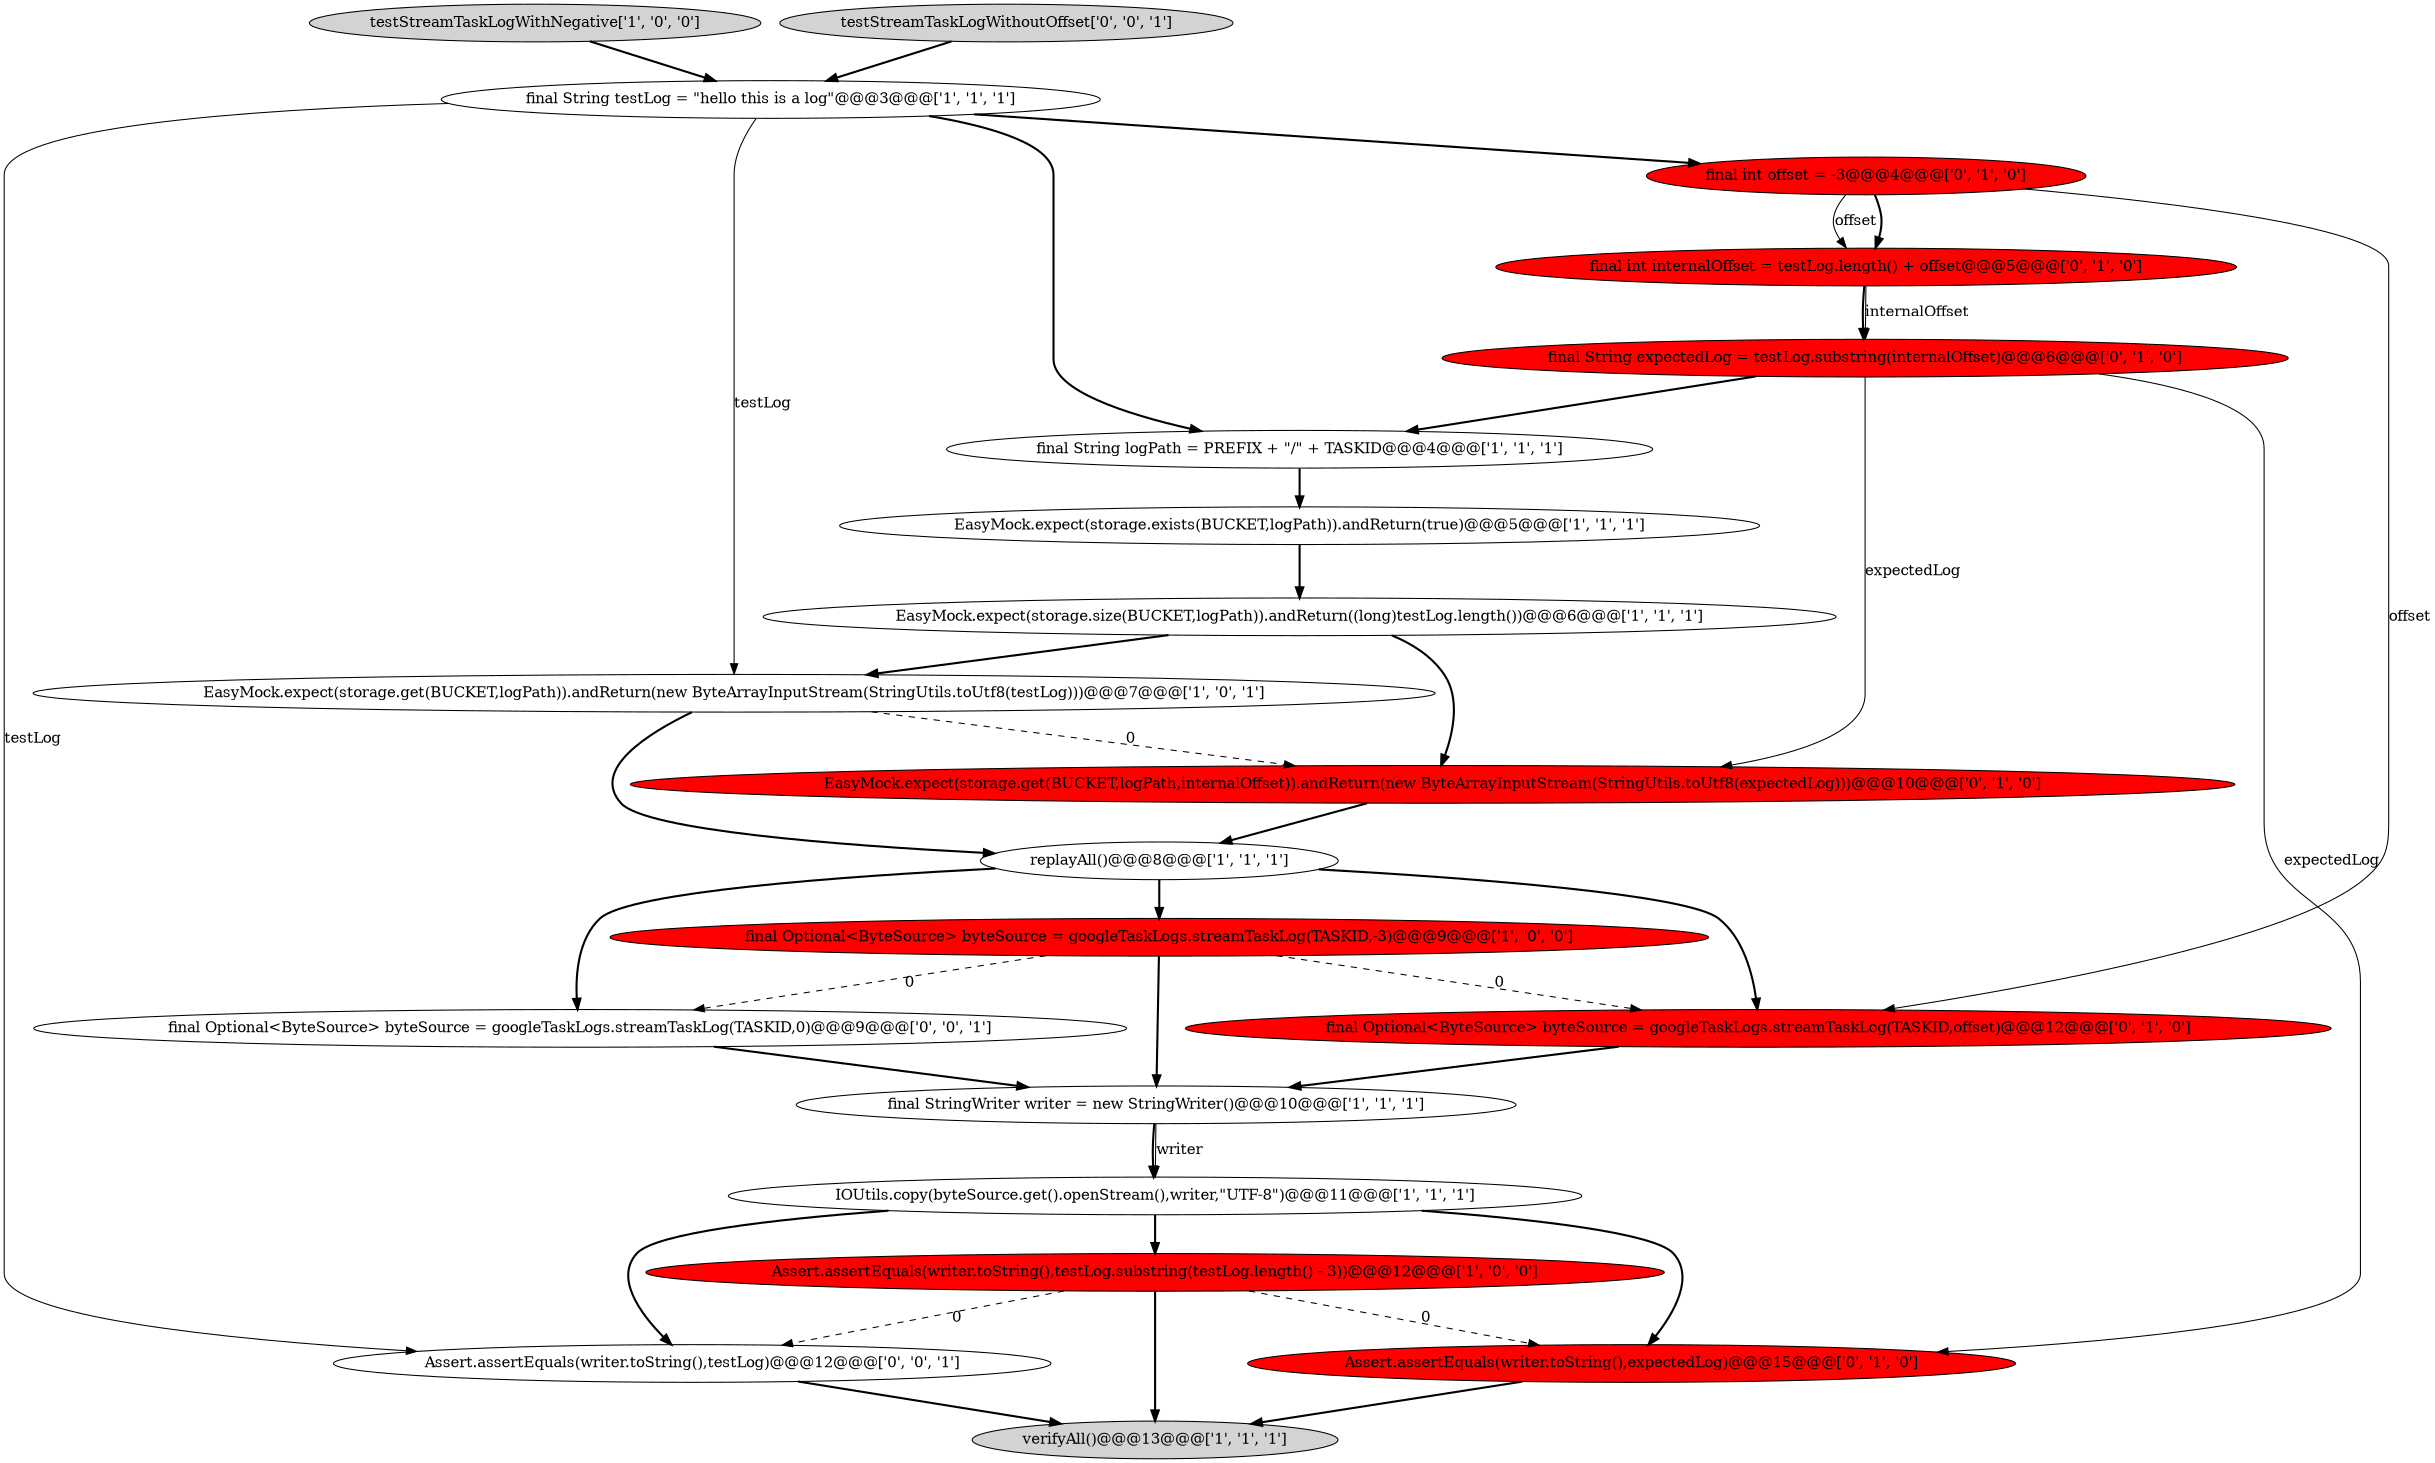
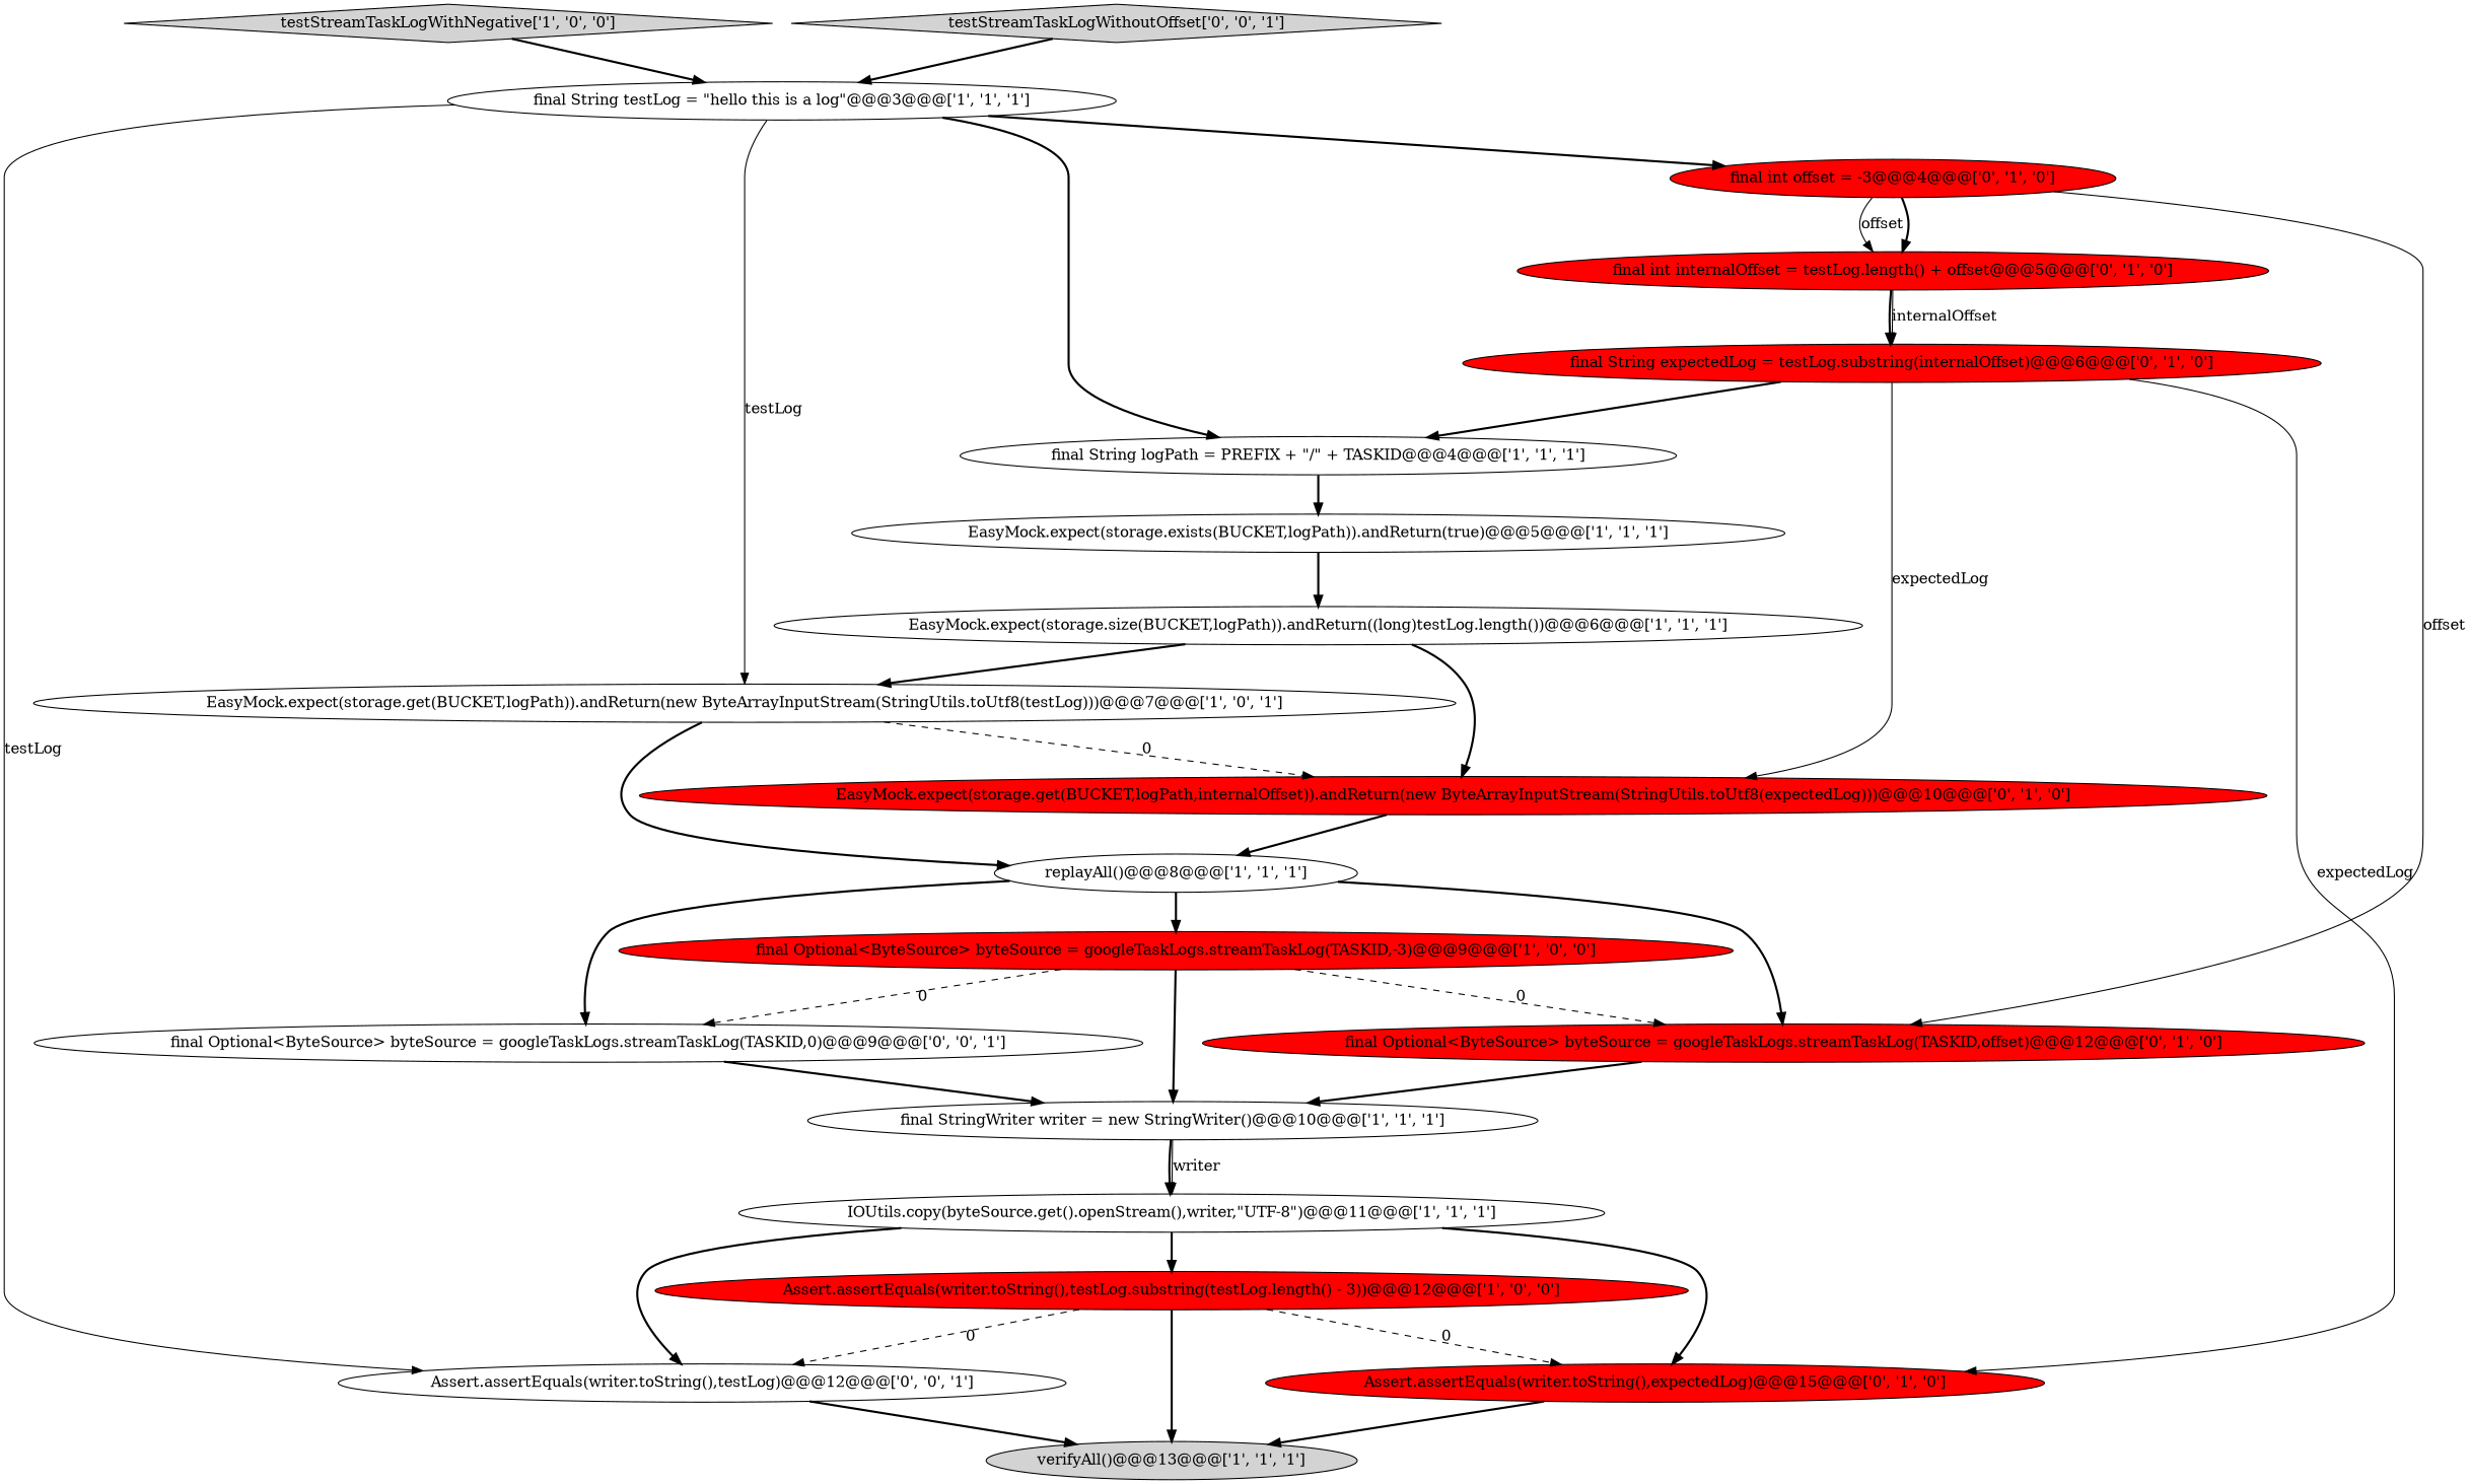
  digraph {
    node [fillcolor=white shape=ellipse style=filled]
    edge [style=bold]
    n1 [fillcolor=red label="EasyMock.expect(storage.get(BUCKET,logPath,internalOffset)).andReturn(new ByteArrayInputStream(StringUtils.toUtf8(expectedLog)))@@@10@@@['0', '1', '0']"]
    n2 [label="replayAll()@@@8@@@['1', '1', '1']"]
    n3 [label="final Optional<ByteSource> byteSource = googleTaskLogs.streamTaskLog(TASKID,0)@@@9@@@['0', '0', '1']"]
    n4 [fillcolor=red label="final Optional<ByteSource> byteSource = googleTaskLogs.streamTaskLog(TASKID,offset)@@@12@@@['0', '1', '0']"]
    n5 [fillcolor=red label="final Optional<ByteSource> byteSource = googleTaskLogs.streamTaskLog(TASKID,-3)@@@9@@@['1', '0', '0']"]
    n6 [label="Assert.assertEquals(writer.toString(),testLog)@@@12@@@['0', '0', '1']"]
    n7 [fillcolor=lightgray label="verifyAll()@@@13@@@['1', '1', '1']"]
    n8 [label="final StringWriter writer = new StringWriter()@@@10@@@['1', '1', '1']"]
    n9 [label="IOUtils.copy(byteSource.get().openStream(),writer,\"UTF-8\")@@@11@@@['1', '1', '1']"]
    n10 [fillcolor=red label="final int offset = -3@@@4@@@['0', '1', '0']"]
    n11 [fillcolor=red label="final int internalOffset = testLog.length() + offset@@@5@@@['0', '1', '0']"]
    n12 [fillcolor=red label="final String expectedLog = testLog.substring(internalOffset)@@@6@@@['0', '1', '0']"]
    n13 [fillcolor=red label="Assert.assertEquals(writer.toString(),expectedLog)@@@15@@@['0', '1', '0']"]
    n14 [label="EasyMock.expect(storage.get(BUCKET,logPath)).andReturn(new ByteArrayInputStream(StringUtils.toUtf8(testLog)))@@@7@@@['1', '0', '1']"]
    n15 [fillcolor=red label="Assert.assertEquals(writer.toString(),testLog.substring(testLog.length() - 3))@@@12@@@['1', '0', '0']"]
    n16 [label="final String testLog = \"hello this is a log\"@@@3@@@['1', '1', '1']"]
    n17 [label="final String logPath = PREFIX + \"/\" + TASKID@@@4@@@['1', '1', '1']"]
    n18 [label="EasyMock.expect(storage.exists(BUCKET,logPath)).andReturn(true)@@@5@@@['1', '1', '1']"]
    n19 [label="EasyMock.expect(storage.size(BUCKET,logPath)).andReturn((long)testLog.length())@@@6@@@['1', '1', '1']"]
-   n20 [fillcolor=lightgray label="testStreamTaskLogWithNegative['1', '0', '0']"]
-   n21 [fillcolor=lightgray label="testStreamTaskLogWithoutOffset['0', '0', '1']"]
+   n20 [fillcolor=lightgray label="testStreamTaskLogWithNegative['1', '0', '0']" shape=diamond]
+   n21 [fillcolor=lightgray label="testStreamTaskLogWithoutOffset['0', '0', '1']" shape=diamond]
    n1 -> n2
    n2 -> n3
    n2 -> n4
    n2 -> n5
    n3 -> n8
    n4 -> n8
    n5 -> n3 [label=0 style=dashed]
    n5 -> n4 [label=0 style=dashed]
    n5 -> n8
    n6 -> n7
    n8 -> n9 [label=writer style=solid]
    n8 -> n9
    n9 -> n6
    n9 -> n13
    n9 -> n15
    n10 -> n4 [label=offset style=solid]
    n10 -> n11
    n10 -> n11 [label=offset style=solid]
    n11 -> n12
    n11 -> n12 [label=internalOffset style=solid]
    n12 -> n1 [label=expectedLog style=solid]
    n12 -> n13 [label=expectedLog style=solid]
    n12 -> n17
    n13 -> n7
    n14 -> n1 [label=0 style=dashed]
    n14 -> n2
    n15 -> n6 [label=0 style=dashed]
    n15 -> n7
    n15 -> n13 [label=0 style=dashed]
    n16 -> n6 [label=testLog style=solid]
    n16 -> n10
    n16 -> n14 [label=testLog style=solid]
    n16 -> n17
    n17 -> n18
    n18 -> n19
    n19 -> n1
    n19 -> n14
    n20 -> n16
    n21 -> n16
  }
